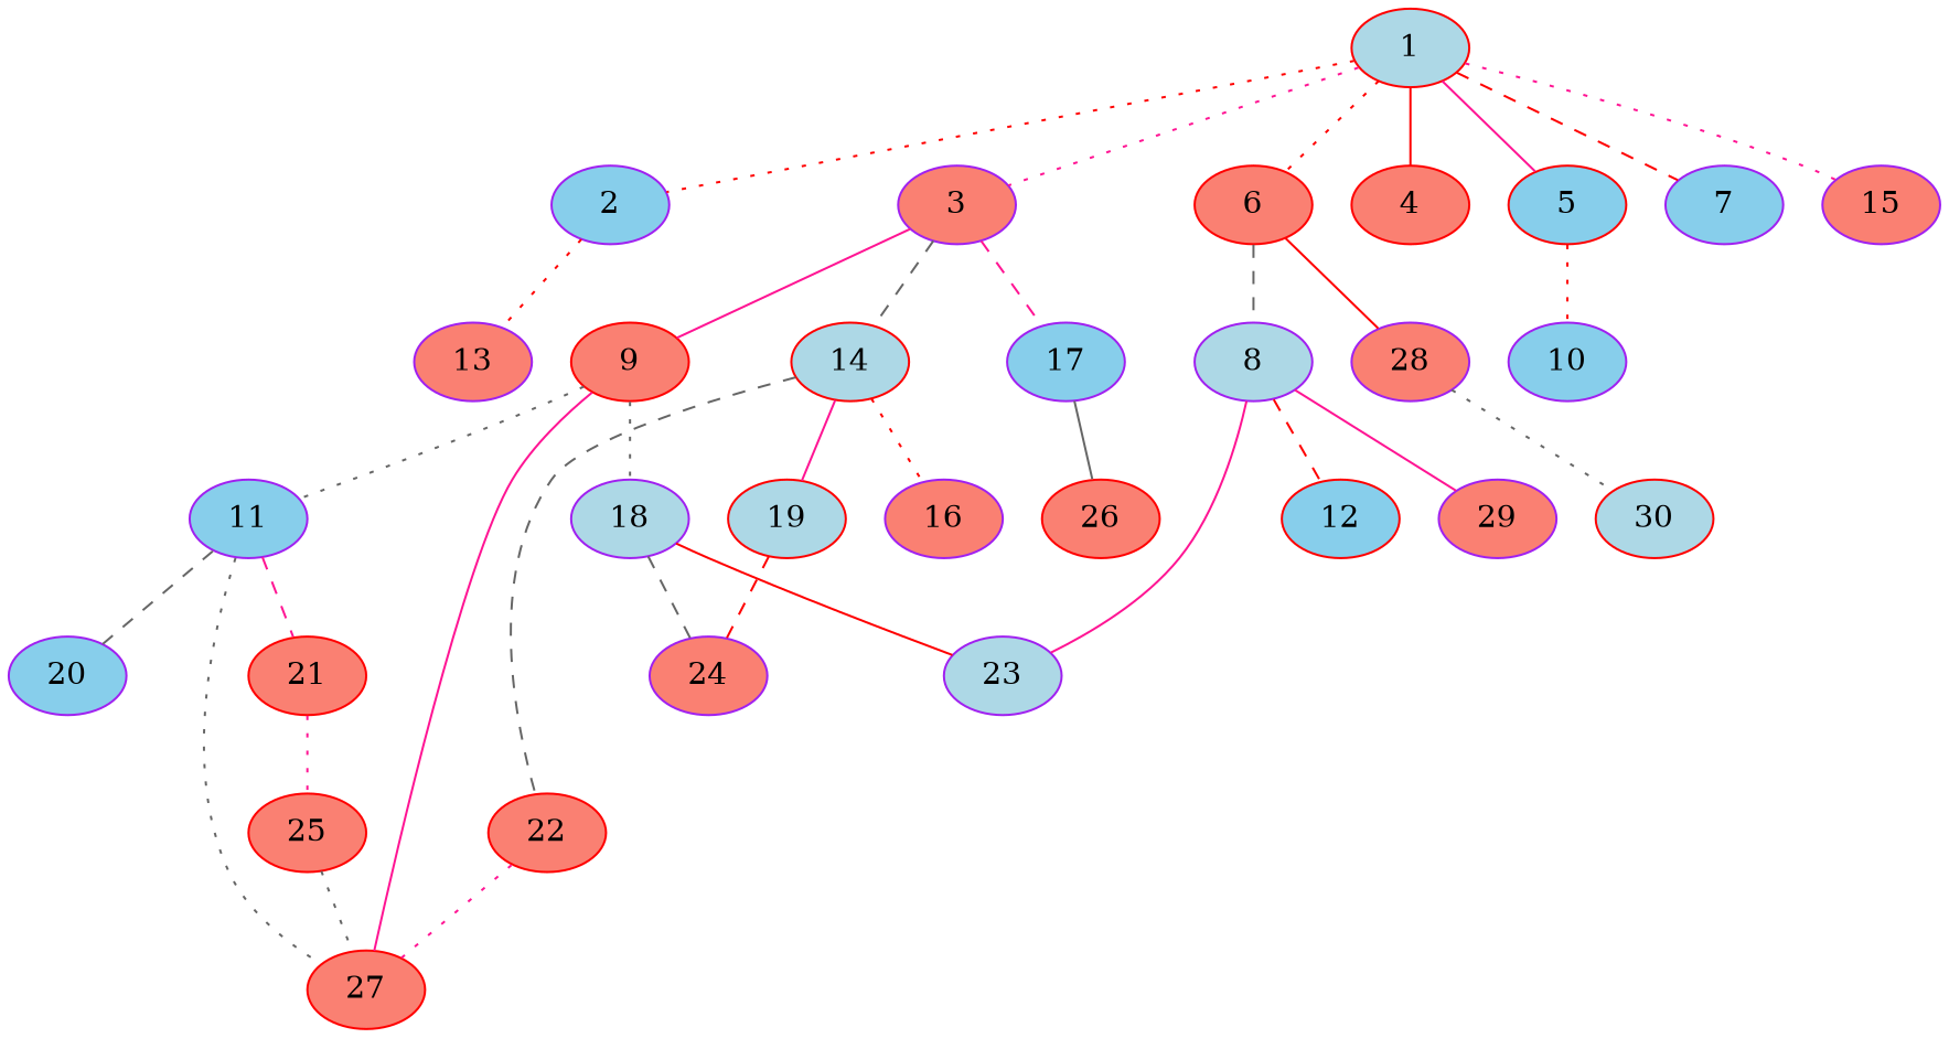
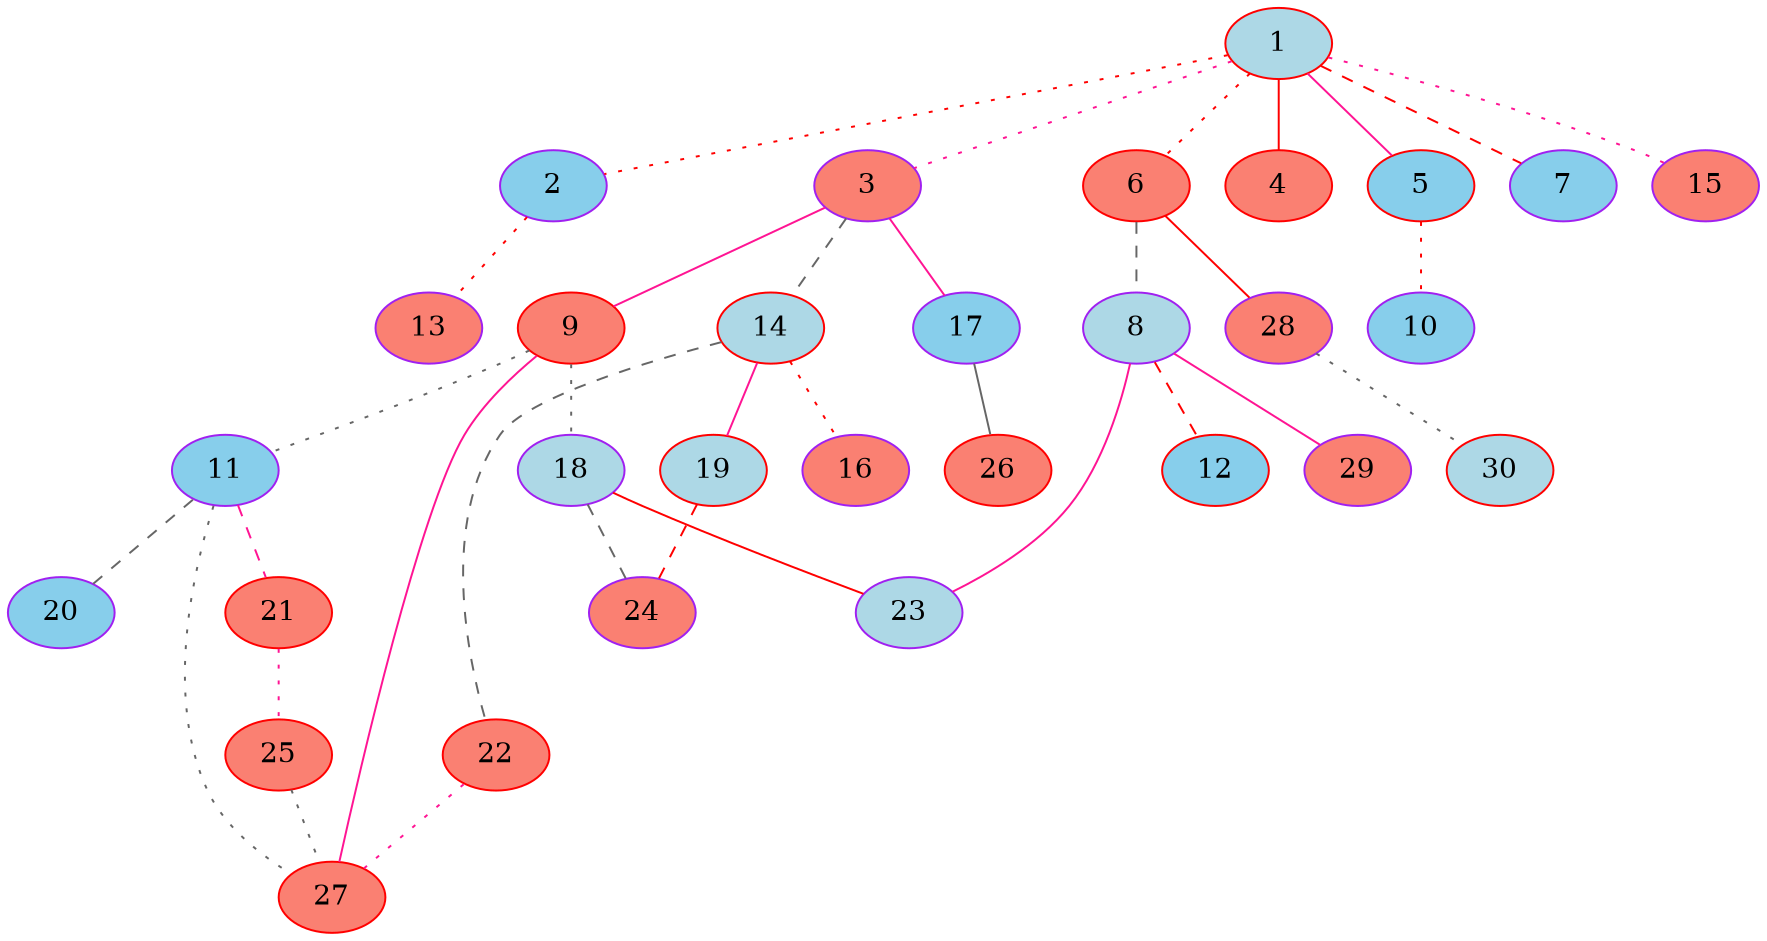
  graph {
    node [color=purple fillcolor=salmon style=filled]
    edge [color=deeppink style=dotted]
    1 [color=red fillcolor=lightblue]
    2 [fillcolor=skyblue]
    3
    4 [color=red]
    5 [color=red fillcolor=skyblue]
    6 [color=red]
    7 [fillcolor=skyblue]
    15
    13
    9 [color=red]
    14 [color=red fillcolor=lightblue]
    17 [fillcolor=skyblue]
    10 [fillcolor=skyblue]
    8 [fillcolor=lightblue]
    28
    11 [fillcolor=skyblue]
    18 [fillcolor=lightblue]
    27 [color=red]
    16
    19 [color=red fillcolor=lightblue]
    22 [color=red]
    26 [color=red]
    12 [color=red fillcolor=skyblue]
    23 [fillcolor=lightblue]
    29
    30 [color=red fillcolor=lightblue]
    20 [fillcolor=skyblue]
    21 [color=red]
    24
    25 [color=red]
    1 -- 2 [color=red]
    1 -- 3
    1 -- 4 [color=red style=solid]
    1 -- 5 [style=solid]
    1 -- 6 [color=red]
    1 -- 7 [color=red style=dashed]
    1 -- 15
    2 -- 13 [color=red]
    3 -- 9 [style=solid]
    3 -- 14 [color=gray40 style=dashed]
-   3 -- 17 [style=dashed]
+   3 -- 17 [style=solid]
    5 -- 10 [color=red]
    6 -- 8 [color=gray40 style=dashed]
    6 -- 28 [color=red style=solid]
    9 -- 11 [color=gray40]
    9 -- 18 [color=gray40]
    9 -- 27 [style=solid]
    14 -- 16 [color=red]
    14 -- 19 [style=solid]
    14 -- 22 [color=gray40 style=dashed]
    17 -- 26 [color=gray40 style=solid]
    8 -- 12 [color=red style=dashed]
    8 -- 23 [style=solid]
    8 -- 29 [style=solid]
    28 -- 30 [color=gray40]
    11 -- 27 [color=gray40]
    11 -- 20 [color=gray40 style=dashed]
    11 -- 21 [style=dashed]
    18 -- 23 [color=red style=solid]
    18 -- 24 [color=gray40 style=dashed]
    19 -- 24 [color=red style=dashed]
    22 -- 27
    21 -- 25
    25 -- 27 [color=gray40]
  }
